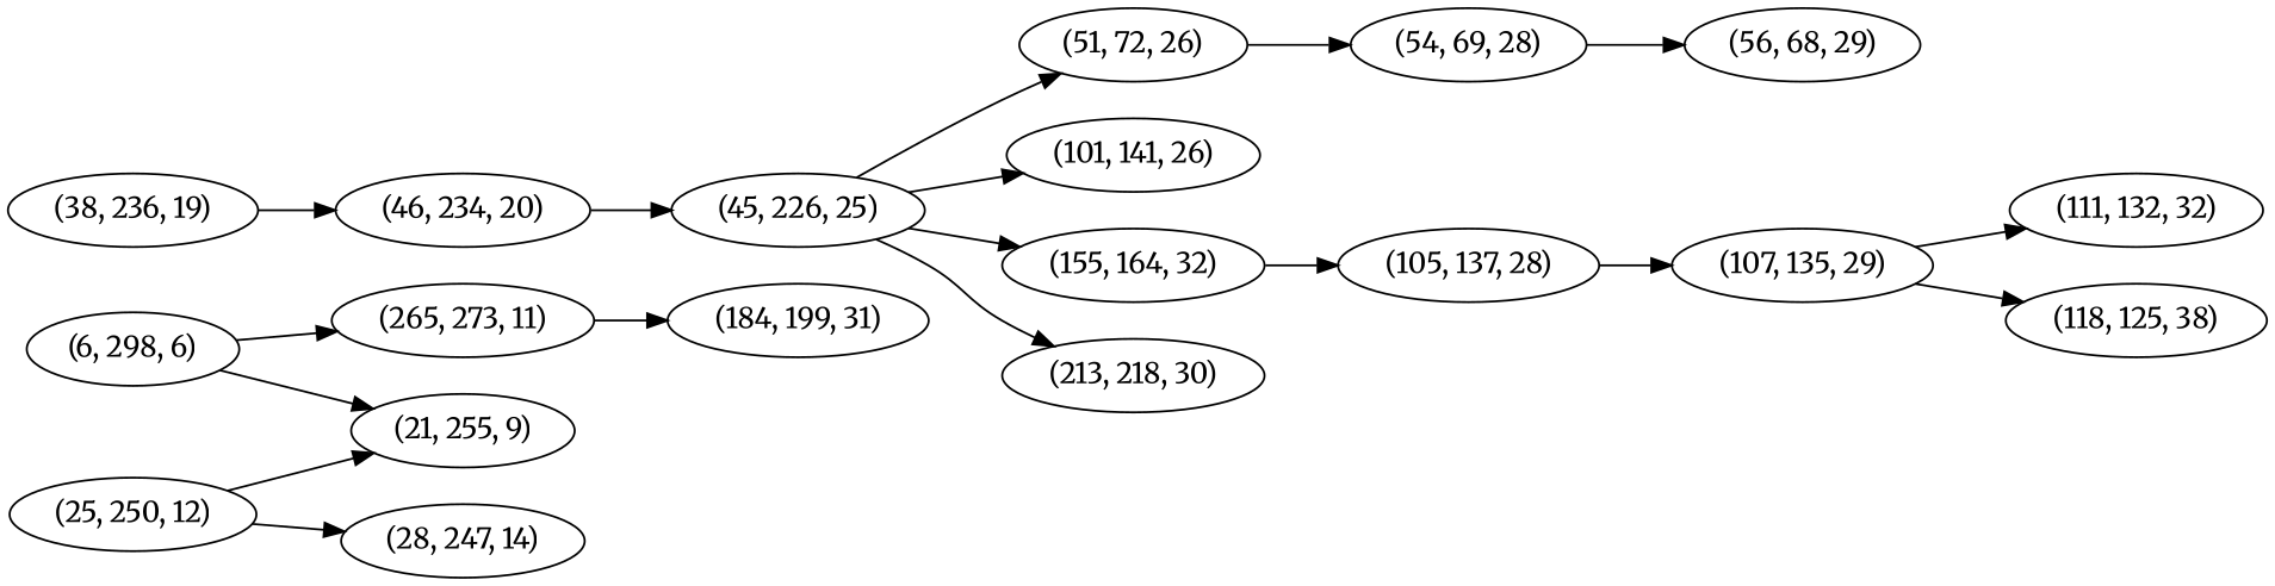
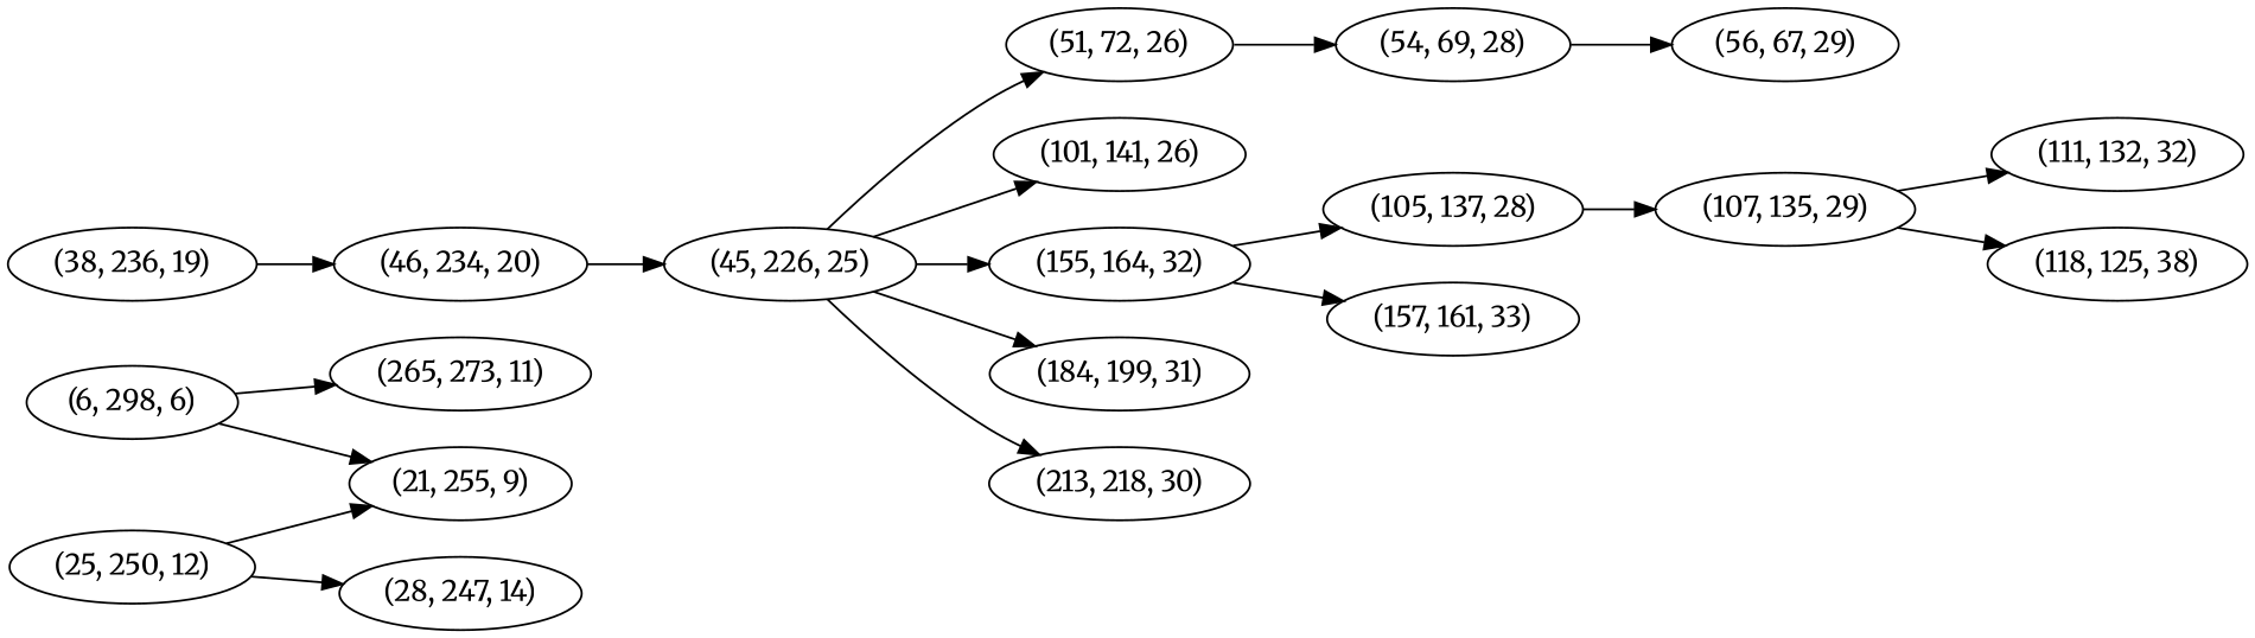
  digraph {
    fontname=Merriweather
    rankdir=LR
    node [fontname=Merriweather]
    edge [fontname=Merriweather]
    n1 [label="(6, 298, 6)"]
    "(21, 255, 9)"
    "(265, 273, 11)"
    "(25, 250, 12)"
    "(28, 247, 14)"
    n6 [label="(46, 234, 20)"]
    "(38, 236, 19)"
    "(45, 226, 25)"
    "(51, 72, 26)"
    "(101, 141, 26)"
    "(155, 164, 32)"
    "(184, 199, 31)"
    "(213, 218, 30)"
    "(54, 69, 28)"
    "(105, 137, 28)"
-   "(56, 67, 29)" [label="(56, 68, 29)"]
+   "(157, 161, 33)"
+   "(56, 67, 29)"
    "(107, 135, 29)"
    "(111, 132, 32)"
    "(118, 125, 38)"
    n1 -> "(21, 255, 9)"
    n1 -> "(265, 273, 11)"
    "(25, 250, 12)" -> "(21, 255, 9)"
    "(25, 250, 12)" -> "(28, 247, 14)"
    n6 -> "(45, 226, 25)"
    "(38, 236, 19)" -> n6
    "(45, 226, 25)" -> "(51, 72, 26)"
    "(45, 226, 25)" -> "(101, 141, 26)"
    "(45, 226, 25)" -> "(155, 164, 32)"
-   "(265, 273, 11)" -> "(184, 199, 31)"
+   "(45, 226, 25)" -> "(184, 199, 31)"
    "(45, 226, 25)" -> "(213, 218, 30)"
    "(51, 72, 26)" -> "(54, 69, 28)"
    "(155, 164, 32)" -> "(105, 137, 28)"
+   "(155, 164, 32)" -> "(157, 161, 33)"
    "(54, 69, 28)" -> "(56, 67, 29)"
    "(105, 137, 28)" -> "(107, 135, 29)"
    "(107, 135, 29)" -> "(111, 132, 32)"
    "(107, 135, 29)" -> "(118, 125, 38)"
  }
